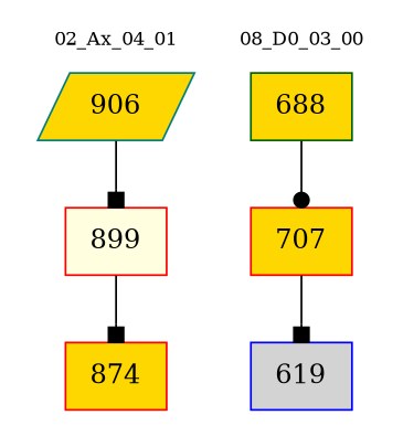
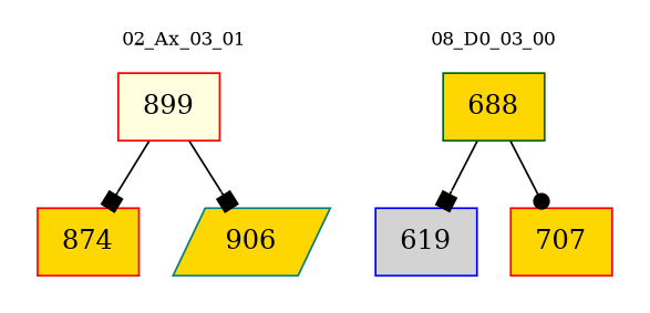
  digraph {
    node [color=red fillcolor=gold shape=box style=filled]
    edge [arrowhead=box color=black]
    n1 [fillcolor=lightyellow label=899]
    n2 [label=874]
    n3 [color=teal label=906 shape=parallelogram]
    n4 [color=darkgreen label=688]
    n5 [color=blue fillcolor=lightgrey label=619]
    n6 [label=707]
    subgraph cluster_1 {
      color=white
      fontsize=10
-     label="02_Ax_04_01"
+     label="02_Ax_03_01"
      n1
      n2
      n3
    }
    subgraph cluster_2 {
      color=white
      fontsize=10
      label="08_D0_03_00"
      n4
      n5
      n6
    }
    n1 -> n2
-   n3 -> n1
-   n6 -> n5
+   n1 -> n3
+   n4 -> n5
    n4 -> n6 [arrowhead=dot]
  }
